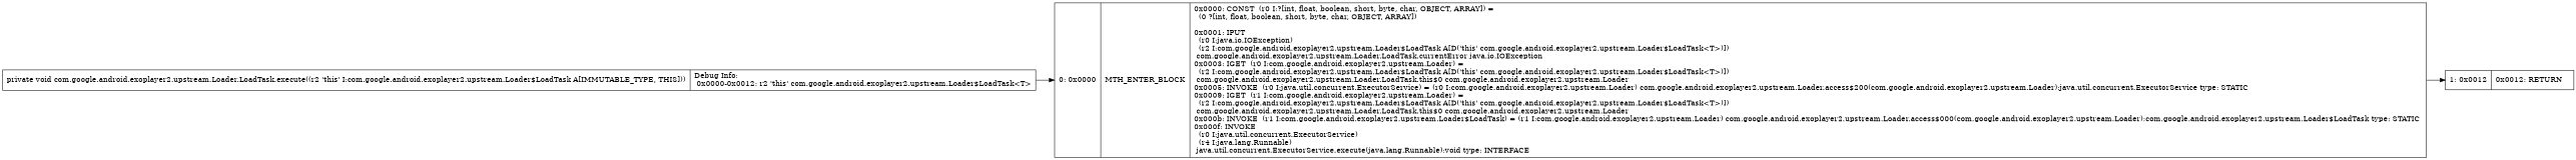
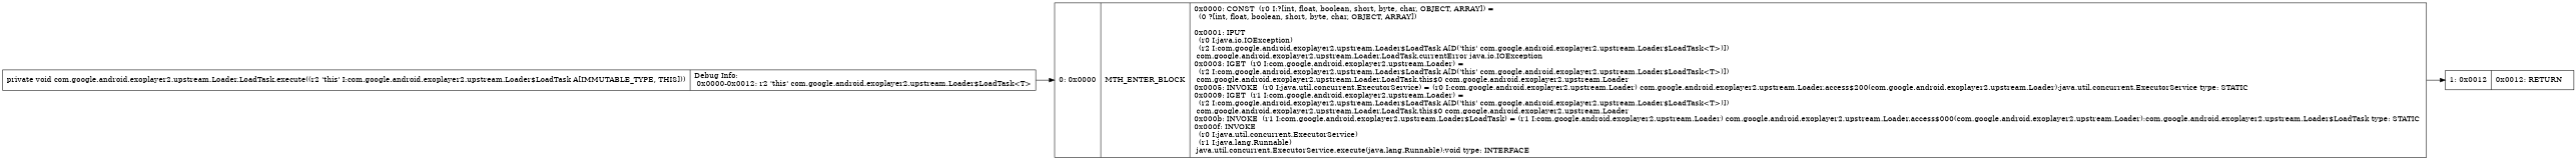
  digraph {
    rankdir=LR
    node [shape=record]
-   n1 [label="{0\:\ 0x0000|MTH_ENTER_BLOCK\l|0x0000: CONST  (r0 I:?[int, float, boolean, short, byte, char, OBJECT, ARRAY]) = \l  (0 ?[int, float, boolean, short, byte, char, OBJECT, ARRAY])\l \l0x0001: IPUT  \l  (r0 I:java.io.IOException)\l  (r2 I:com.google.android.exoplayer2.upstream.Loader$LoadTask A[D('this' com.google.android.exoplayer2.upstream.Loader$LoadTask\<T\>)])\l com.google.android.exoplayer2.upstream.Loader.LoadTask.currentError java.io.IOException \l0x0003: IGET  (r0 I:com.google.android.exoplayer2.upstream.Loader) = \l  (r2 I:com.google.android.exoplayer2.upstream.Loader$LoadTask A[D('this' com.google.android.exoplayer2.upstream.Loader$LoadTask\<T\>)])\l com.google.android.exoplayer2.upstream.Loader.LoadTask.this$0 com.google.android.exoplayer2.upstream.Loader \l0x0005: INVOKE  (r0 I:java.util.concurrent.ExecutorService) = (r0 I:com.google.android.exoplayer2.upstream.Loader) com.google.android.exoplayer2.upstream.Loader.access$200(com.google.android.exoplayer2.upstream.Loader):java.util.concurrent.ExecutorService type: STATIC \l0x0009: IGET  (r1 I:com.google.android.exoplayer2.upstream.Loader) = \l  (r2 I:com.google.android.exoplayer2.upstream.Loader$LoadTask A[D('this' com.google.android.exoplayer2.upstream.Loader$LoadTask\<T\>)])\l com.google.android.exoplayer2.upstream.Loader.LoadTask.this$0 com.google.android.exoplayer2.upstream.Loader \l0x000b: INVOKE  (r1 I:com.google.android.exoplayer2.upstream.Loader$LoadTask) = (r1 I:com.google.android.exoplayer2.upstream.Loader) com.google.android.exoplayer2.upstream.Loader.access$000(com.google.android.exoplayer2.upstream.Loader):com.google.android.exoplayer2.upstream.Loader$LoadTask type: STATIC \l0x000f: INVOKE  \l  (r0 I:java.util.concurrent.ExecutorService)\l  (r4 I:java.lang.Runnable)\l java.util.concurrent.ExecutorService.execute(java.lang.Runnable):void type: INTERFACE \l}"]
+   n1 [label="{0\:\ 0x0000|MTH_ENTER_BLOCK\l|0x0000: CONST  (r0 I:?[int, float, boolean, short, byte, char, OBJECT, ARRAY]) = \l  (0 ?[int, float, boolean, short, byte, char, OBJECT, ARRAY])\l \l0x0001: IPUT  \l  (r0 I:java.io.IOException)\l  (r2 I:com.google.android.exoplayer2.upstream.Loader$LoadTask A[D('this' com.google.android.exoplayer2.upstream.Loader$LoadTask\<T\>)])\l com.google.android.exoplayer2.upstream.Loader.LoadTask.currentError java.io.IOException \l0x0003: IGET  (r0 I:com.google.android.exoplayer2.upstream.Loader) = \l  (r2 I:com.google.android.exoplayer2.upstream.Loader$LoadTask A[D('this' com.google.android.exoplayer2.upstream.Loader$LoadTask\<T\>)])\l com.google.android.exoplayer2.upstream.Loader.LoadTask.this$0 com.google.android.exoplayer2.upstream.Loader \l0x0005: INVOKE  (r0 I:java.util.concurrent.ExecutorService) = (r0 I:com.google.android.exoplayer2.upstream.Loader) com.google.android.exoplayer2.upstream.Loader.access$200(com.google.android.exoplayer2.upstream.Loader):java.util.concurrent.ExecutorService type: STATIC \l0x0009: IGET  (r1 I:com.google.android.exoplayer2.upstream.Loader) = \l  (r2 I:com.google.android.exoplayer2.upstream.Loader$LoadTask A[D('this' com.google.android.exoplayer2.upstream.Loader$LoadTask\<T\>)])\l com.google.android.exoplayer2.upstream.Loader.LoadTask.this$0 com.google.android.exoplayer2.upstream.Loader \l0x000b: INVOKE  (r1 I:com.google.android.exoplayer2.upstream.Loader$LoadTask) = (r1 I:com.google.android.exoplayer2.upstream.Loader) com.google.android.exoplayer2.upstream.Loader.access$000(com.google.android.exoplayer2.upstream.Loader):com.google.android.exoplayer2.upstream.Loader$LoadTask type: STATIC \l0x000f: INVOKE  \l  (r0 I:java.util.concurrent.ExecutorService)\l  (r1 I:java.lang.Runnable)\l java.util.concurrent.ExecutorService.execute(java.lang.Runnable):void type: INTERFACE \l}"]
    n2 [label="{1\:\ 0x0012|0x0012: RETURN   \l}"]
    n3 [label="{private void com.google.android.exoplayer2.upstream.Loader.LoadTask.execute((r2 'this' I:com.google.android.exoplayer2.upstream.Loader$LoadTask A[IMMUTABLE_TYPE, THIS]))  | Debug Info:\l  0x0000\-0x0012: r2 'this' com.google.android.exoplayer2.upstream.Loader$LoadTask\<T\>\l}"]
    n1 -> n2
    n3 -> n1
  }
